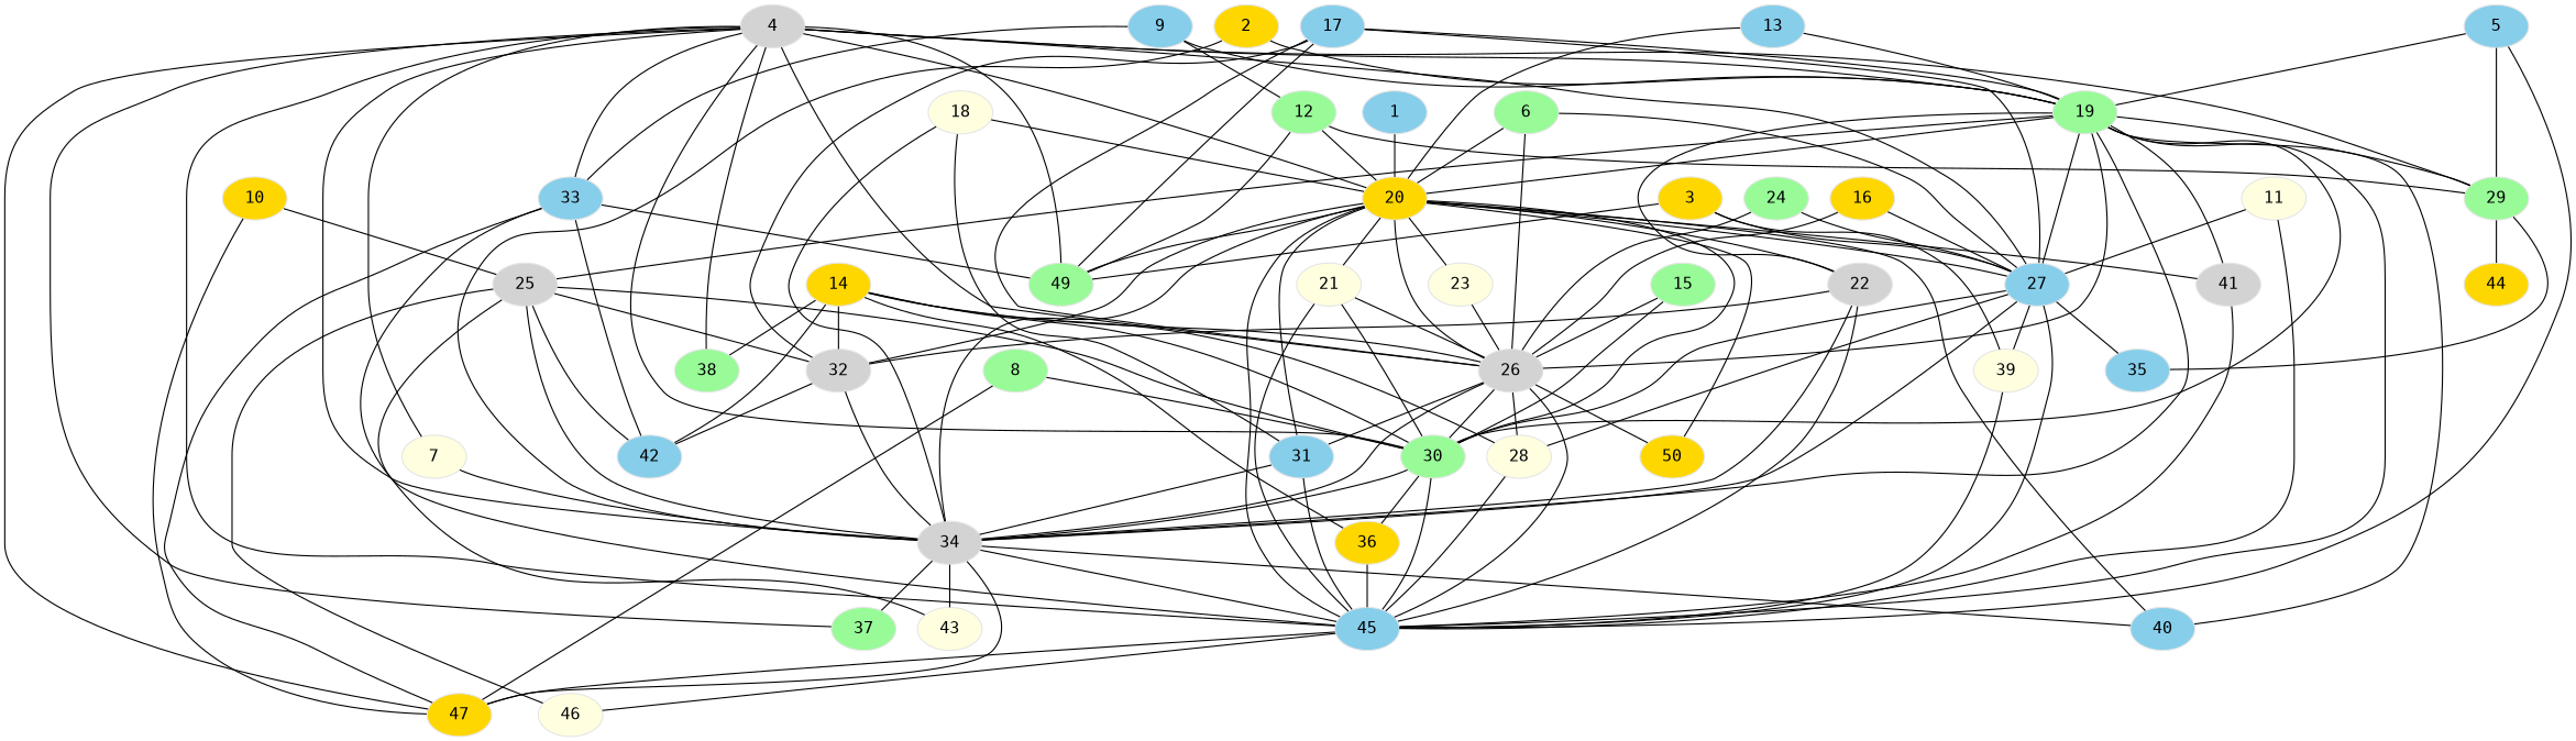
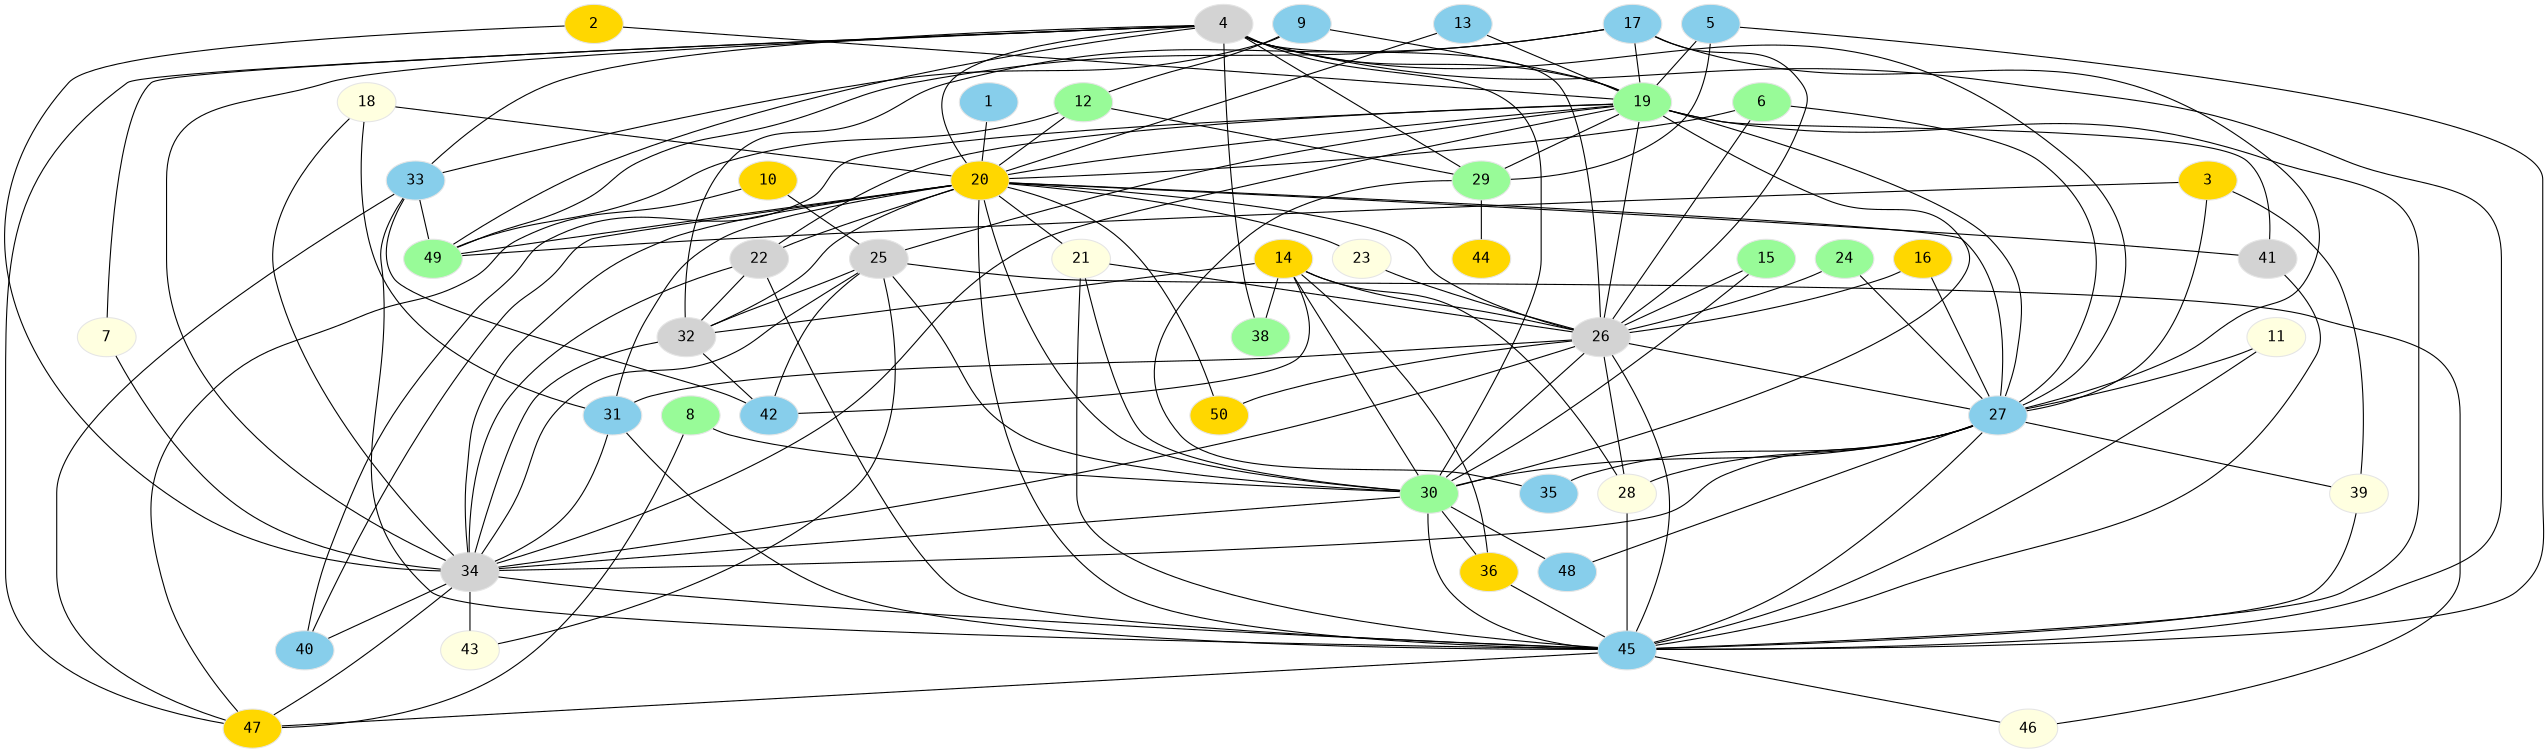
  graph {
    fontname="DejaVu Sans Mono"
    node [color=gray90 fillcolor=skyblue fontname="DejaVu Sans Mono" style=filled]
    edge [fontname="DejaVu Sans Mono" weight=1.0]
    20 [fillcolor=gold]
    1
    34 [fillcolor=lightgrey]
    27
    49 [fillcolor=palegreen]
    26 [fillcolor=lightgrey]
    30 [fillcolor=palegreen]
    45
    32 [fillcolor=lightgrey]
    31
    22 [fillcolor=lightgrey]
    40
    41 [fillcolor=lightgrey]
    21 [fillcolor=lightyellow]
    23 [fillcolor=lightyellow]
    50 [fillcolor=gold]
    2 [fillcolor=gold]
    19 [fillcolor=palegreen]
    29 [fillcolor=palegreen]
    25 [fillcolor=lightgrey]
-   37 [fillcolor=palegreen]
    47 [fillcolor=gold]
    43 [fillcolor=lightyellow]
    3 [fillcolor=gold]
    39 [fillcolor=lightyellow]
    28 [fillcolor=lightyellow]
    35
+   48
    4 [fillcolor=lightgrey]
    7 [fillcolor=lightyellow]
    33
    38 [fillcolor=palegreen]
    44 [fillcolor=gold]
    36 [fillcolor=gold]
    42
    46 [fillcolor=lightyellow]
    5
    6 [fillcolor=palegreen]
    8 [fillcolor=palegreen]
    9
    12 [fillcolor=palegreen]
    10 [fillcolor=gold]
    11 [fillcolor=lightyellow]
    13
    14 [fillcolor=gold]
    15 [fillcolor=palegreen]
    16 [fillcolor=gold]
    17
    18 [fillcolor=lightyellow]
    24 [fillcolor=palegreen]
    20 -- 34 [weight=2.0]
    20 -- 27 [weight=2.0]
    20 -- 49
    20 -- 26 [weight=3.0]
    20 -- 30 [weight=4.0]
    20 -- 45 [weight=3.0]
    20 -- 32
    20 -- 31 [weight=2.0]
    20 -- 22
    20 -- 40
    20 -- 41
    20 -- 21
    20 -- 23
    20 -- 50
    1 -- 20 [weight=2.0]
    34 -- 45
    34 -- 40
-   34 -- 37
    34 -- 47
    34 -- 43 [weight=2.0]
    27 -- 34
    27 -- 30
    27 -- 45 [weight=2.0]
    27 -- 39
    27 -- 28
    27 -- 35
+   27 -- 48
    26 -- 34 [weight=2.0]
+   26 -- 27
    26 -- 30 [weight=2.0]
    26 -- 45
    26 -- 31
    26 -- 50
    26 -- 28
    30 -- 34
    30 -- 45
+   30 -- 48
    30 -- 36
    45 -- 47
    45 -- 46
    32 -- 34
    32 -- 42
    31 -- 34
    31 -- 45
    22 -- 34
    22 -- 45
    22 -- 32
    41 -- 45
    21 -- 26
    21 -- 30 [weight=2.0]
    21 -- 45
    23 -- 26
    2 -- 34
    2 -- 19
    19 -- 20 [weight=2.0]
    19 -- 34
    19 -- 27
    19 -- 26
    19 -- 30
    19 -- 45
    19 -- 22
    19 -- 40
    19 -- 41
    19 -- 29 [weight=3.0]
    19 -- 25
    29 -- 35
    29 -- 44
    25 -- 34
    25 -- 30
    25 -- 32
    25 -- 43
    25 -- 42
    25 -- 46
    3 -- 27
    3 -- 49
    3 -- 39
    39 -- 45
    28 -- 45
    4 -- 20 [weight=4.0]
    4 -- 34 [weight=3.0]
    4 -- 27 [weight=2.0]
    4 -- 49
    4 -- 26 [weight=2.0]
    4 -- 30 [weight=3.0]
    4 -- 45 [weight=2.0]
    4 -- 19 [weight=2.0]
    4 -- 29
-   4 -- 37
    4 -- 47
    4 -- 7
    4 -- 33
    4 -- 38
    7 -- 34
    33 -- 49
    33 -- 45
    33 -- 47
    33 -- 42
    36 -- 45
    5 -- 45
    5 -- 19
    5 -- 29
    6 -- 20
    6 -- 27
    6 -- 26 [weight=2.0]
    8 -- 30
    8 -- 47
    9 -- 19
    9 -- 33
    9 -- 12
    12 -- 20
    12 -- 49
    12 -- 29
    10 -- 25
    10 -- 47
    11 -- 27
    11 -- 45
    13 -- 20
    13 -- 19
    14 -- 26
    14 -- 30
    14 -- 32
    14 -- 28
    14 -- 38
    14 -- 36
    14 -- 42
    15 -- 26
    15 -- 30
    16 -- 27
    16 -- 26
    17 -- 27
    17 -- 49
    17 -- 26
    17 -- 32
    17 -- 19
    18 -- 20 [weight=2.0]
    18 -- 34
    18 -- 31
    24 -- 27
    24 -- 26
  }
